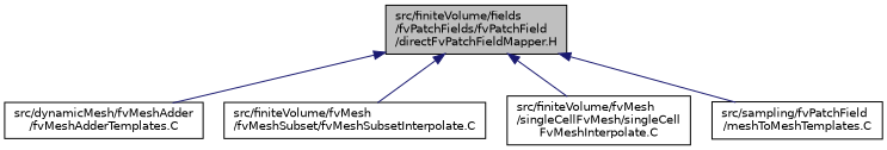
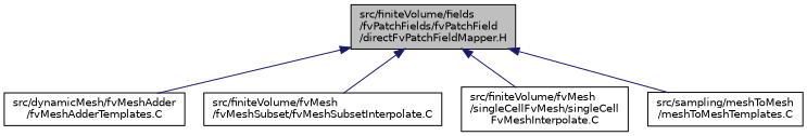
  digraph {
    node [color=black fontname=Helvetica fontsize=10 shape=record]
    edge [color=midnightblue dir=back fontname=Helvetica fontsize=10 labelfontname=Helvetica labelfontsize=10 style=solid]
    n1 [fillcolor=grey75 fontcolor=black height=0.2 label="src/finiteVolume/fields\l/fvPatchFields/fvPatchField\l/directFvPatchFieldMapper.H" style=filled width=0.4]
    n2 [height=0.2 label="src/dynamicMesh/fvMeshAdder\l/fvMeshAdderTemplates.C" width=0.4]
    n3 [height=0.2 label="src/finiteVolume/fvMesh\l/fvMeshSubset/fvMeshSubsetInterpolate.C" width=0.4]
    n4 [height=0.2 label="src/finiteVolume/fvMesh\l/singleCellFvMesh/singleCell\lFvMeshInterpolate.C" width=0.4]
-   n5 [height=0.2 label="src/sampling/fvPatchField\l/meshToMeshTemplates.C" width=0.4]
+   n5 [height=0.2 label="src/sampling/meshToMesh\l/meshToMeshTemplates.C" width=0.4]
    n1 -> n2
    n1 -> n3
    n1 -> n4
    n1 -> n5
  }
